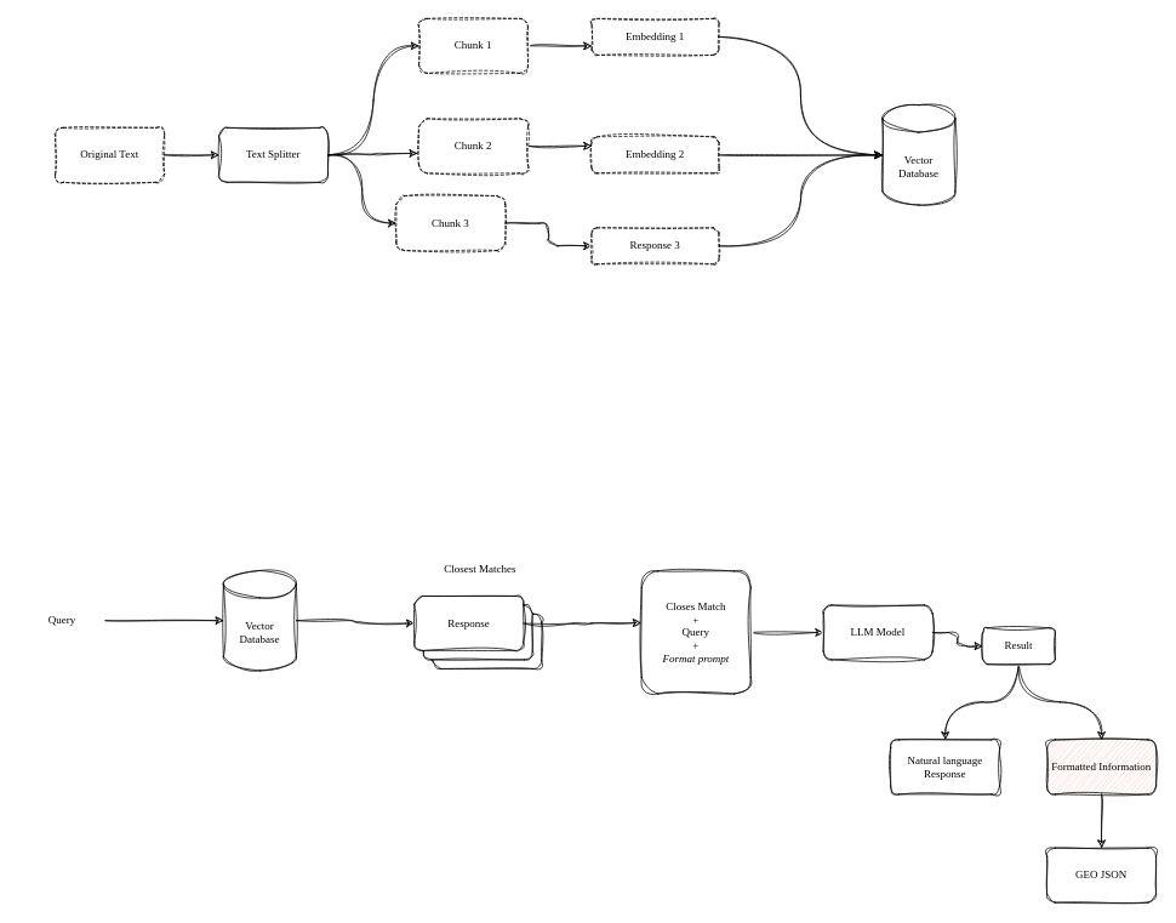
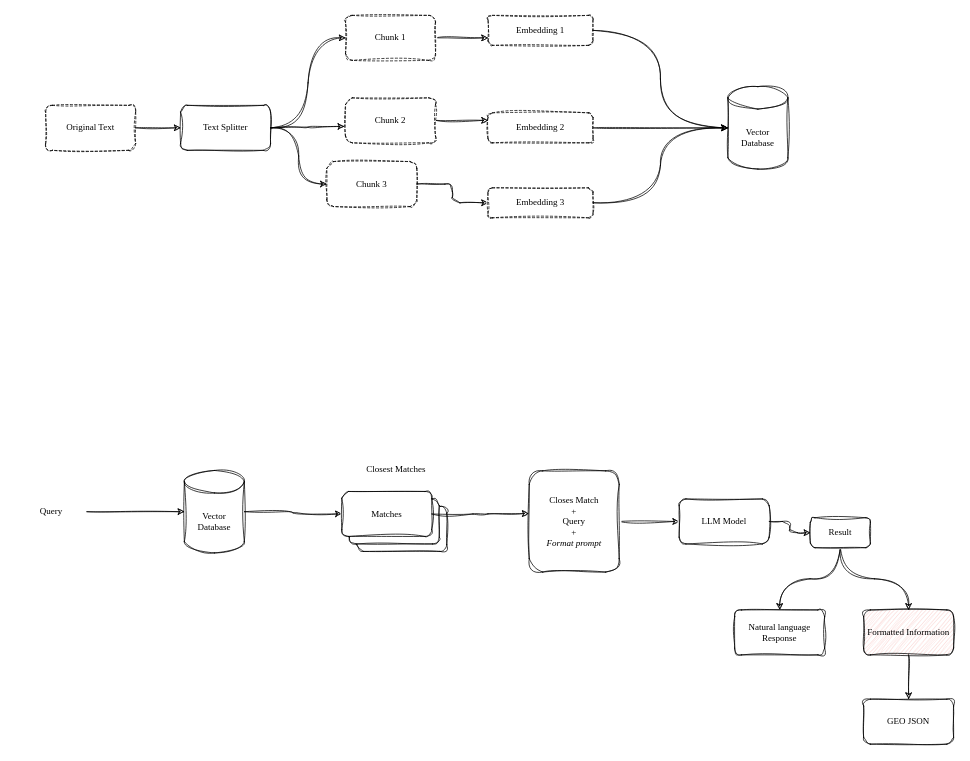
  <mxCell id="0" />
  <mxCell id="1" parent="0" />
  <mxCell id="2" value="" style="rounded=1;whiteSpace=wrap;html=1;labelBackgroundColor=none;sketch=1;curveFitting=1;jiggle=2;fontFamily=Verdana;" vertex="1" parent="1"><mxGeometry x="475" y="675" width="120" height="60" as="geometry" /></mxCell>
  <mxCell id="3" value="" style="rounded=1;whiteSpace=wrap;html=1;labelBackgroundColor=none;sketch=1;curveFitting=1;jiggle=2;fontFamily=Verdana;" vertex="1" parent="1"><mxGeometry x="465" y="665" width="120" height="60" as="geometry" /></mxCell>
  <mxCell id="4" style="edgeStyle=orthogonalEdgeStyle;rounded=1;orthogonalLoop=1;jettySize=auto;html=1;entryX=0;entryY=0.5;entryDx=0;entryDy=0;labelBackgroundColor=none;fontColor=default;sketch=1;curveFitting=1;jiggle=2;fontFamily=Verdana;" edge="1" parent="1" source="5" target="8"><mxGeometry relative="1" as="geometry" /></mxCell>
  <mxCell id="5" value="Original Text" style="whiteSpace=wrap;html=1;dashed=1;labelBackgroundColor=none;rounded=1;sketch=1;curveFitting=1;jiggle=2;fontFamily=Verdana;" vertex="1" parent="1"><mxGeometry x="60" y="140" width="120" height="60" as="geometry" /></mxCell>
  <mxCell id="6" style="edgeStyle=orthogonalEdgeStyle;rounded=1;orthogonalLoop=1;jettySize=auto;html=1;entryX=0;entryY=0.5;entryDx=0;entryDy=0;curved=1;labelBackgroundColor=none;fontColor=default;sketch=1;curveFitting=1;jiggle=2;fontFamily=Verdana;" edge="1" parent="1" source="8" target="10"><mxGeometry relative="1" as="geometry" /></mxCell>
  <mxCell id="7" style="edgeStyle=orthogonalEdgeStyle;rounded=1;orthogonalLoop=1;jettySize=auto;html=1;entryX=0;entryY=0.5;entryDx=0;entryDy=0;curved=1;labelBackgroundColor=none;fontColor=default;sketch=1;curveFitting=1;jiggle=2;fontFamily=Verdana;" edge="1" parent="1" source="8" target="14"><mxGeometry relative="1" as="geometry" /></mxCell>
  <mxCell id="8" value="Text Splitter" style="whiteSpace=wrap;html=1;labelBackgroundColor=none;rounded=1;sketch=1;curveFitting=1;jiggle=2;fontFamily=Verdana;" vertex="1" parent="1"><mxGeometry x="240" y="140" width="120" height="60" as="geometry" /></mxCell>
  <mxCell id="9" style="edgeStyle=orthogonalEdgeStyle;rounded=1;orthogonalLoop=1;jettySize=auto;html=1;entryX=0;entryY=0.75;entryDx=0;entryDy=0;labelBackgroundColor=none;fontColor=default;sketch=1;curveFitting=1;jiggle=2;fontFamily=Verdana;" edge="1" parent="1" source="10" target="16"><mxGeometry relative="1" as="geometry" /></mxCell>
  <mxCell id="10" value="Chunk 1" style="whiteSpace=wrap;html=1;dashed=1;labelBackgroundColor=none;rounded=1;sketch=1;curveFitting=1;jiggle=2;fontFamily=Verdana;" vertex="1" parent="1"><mxGeometry x="460" y="20" width="120" height="60" as="geometry" /></mxCell>
  <mxCell id="11" style="edgeStyle=orthogonalEdgeStyle;rounded=1;orthogonalLoop=1;jettySize=auto;html=1;entryX=0;entryY=0.25;entryDx=0;entryDy=0;labelBackgroundColor=none;fontColor=default;sketch=1;curveFitting=1;jiggle=2;fontFamily=Verdana;" edge="1" parent="1" source="12" target="18"><mxGeometry relative="1" as="geometry" /></mxCell>
  <mxCell id="12" value="Chunk 2" style="whiteSpace=wrap;html=1;dashed=1;labelBackgroundColor=none;rounded=1;sketch=1;curveFitting=1;jiggle=2;fontFamily=Verdana;" vertex="1" parent="1"><mxGeometry x="460" y="130" width="120" height="60" as="geometry" /></mxCell>
  <mxCell id="13" style="edgeStyle=orthogonalEdgeStyle;rounded=1;orthogonalLoop=1;jettySize=auto;html=1;entryX=0;entryY=0.5;entryDx=0;entryDy=0;labelBackgroundColor=none;fontColor=default;sketch=1;curveFitting=1;jiggle=2;fontFamily=Verdana;" edge="1" parent="1" source="14" target="17"><mxGeometry relative="1" as="geometry" /></mxCell>
  <mxCell id="14" value="Chunk 3" style="whiteSpace=wrap;html=1;dashed=1;labelBackgroundColor=none;rounded=1;sketch=1;curveFitting=1;jiggle=2;fontFamily=Verdana;" vertex="1" parent="1"><mxGeometry x="435" y="215" width="120" height="60" as="geometry" /></mxCell>
  <mxCell id="15" style="edgeStyle=orthogonalEdgeStyle;rounded=1;orthogonalLoop=1;jettySize=auto;html=1;entryX=-0.014;entryY=0.636;entryDx=0;entryDy=0;entryPerimeter=0;curved=1;labelBackgroundColor=none;fontColor=default;sketch=1;curveFitting=1;jiggle=2;fontFamily=Verdana;" edge="1" parent="1" source="8" target="12"><mxGeometry relative="1" as="geometry" /></mxCell>
  <mxCell id="16" value="Embedding 1" style="whiteSpace=wrap;html=1;labelBackgroundColor=none;rounded=1;sketch=1;curveFitting=1;jiggle=2;fontFamily=Verdana;dashed=1;" vertex="1" parent="1"><mxGeometry x="650" y="20" width="140" height="40" as="geometry" /></mxCell>
- <mxCell id="17" value="Response 3" style="whiteSpace=wrap;html=1;labelBackgroundColor=none;rounded=1;sketch=1;curveFitting=1;jiggle=2;fontFamily=Verdana;dashed=1;" vertex="1" parent="1"><mxGeometry x="650" y="250" width="140" height="40" as="geometry" /></mxCell>
+ <mxCell id="17" value="Embedding 3" style="whiteSpace=wrap;html=1;labelBackgroundColor=none;rounded=1;sketch=1;curveFitting=1;jiggle=2;fontFamily=Verdana;dashed=1;" vertex="1" parent="1"><mxGeometry x="650" y="250" width="140" height="40" as="geometry" /></mxCell>
  <mxCell id="18" value="Embedding 2" style="whiteSpace=wrap;html=1;labelBackgroundColor=none;rounded=1;sketch=1;curveFitting=1;jiggle=2;fontFamily=Verdana;dashed=1;" vertex="1" parent="1"><mxGeometry x="650" y="150" width="140" height="40" as="geometry" /></mxCell>
  <mxCell id="19" value="Vector Database" style="shape=cylinder3;whiteSpace=wrap;html=1;boundedLbl=1;backgroundOutline=1;size=15;labelBackgroundColor=none;rounded=1;sketch=1;curveFitting=1;jiggle=2;fontFamily=Verdana;" vertex="1" parent="1"><mxGeometry x="970" y="115" width="80" height="110" as="geometry" /></mxCell>
  <mxCell id="20" style="rounded=1;orthogonalLoop=1;jettySize=auto;html=1;entryX=0;entryY=0.5;entryDx=0;entryDy=0;entryPerimeter=0;edgeStyle=orthogonalEdgeStyle;curved=1;labelBackgroundColor=none;fontColor=default;sketch=1;curveFitting=1;jiggle=2;fontFamily=Verdana;" edge="1" parent="1" source="16" target="19"><mxGeometry relative="1" as="geometry" /></mxCell>
  <mxCell id="21" style="rounded=1;orthogonalLoop=1;jettySize=auto;html=1;entryX=0;entryY=0.5;entryDx=0;entryDy=0;entryPerimeter=0;edgeStyle=orthogonalEdgeStyle;curved=1;labelBackgroundColor=none;fontColor=default;sketch=1;curveFitting=1;jiggle=2;fontFamily=Verdana;" edge="1" parent="1" source="18" target="19"><mxGeometry relative="1" as="geometry" /></mxCell>
  <mxCell id="22" style="rounded=1;orthogonalLoop=1;jettySize=auto;html=1;entryX=0;entryY=0.5;entryDx=0;entryDy=0;entryPerimeter=0;edgeStyle=orthogonalEdgeStyle;curved=1;labelBackgroundColor=none;fontColor=default;sketch=1;curveFitting=1;jiggle=2;fontFamily=Verdana;" edge="1" parent="1" source="17" target="19"><mxGeometry relative="1" as="geometry" /></mxCell>
  <mxCell id="23" style="edgeStyle=orthogonalEdgeStyle;rounded=1;orthogonalLoop=1;jettySize=auto;html=1;entryX=0;entryY=0.5;entryDx=0;entryDy=0;curved=1;labelBackgroundColor=none;fontColor=default;sketch=1;curveFitting=1;jiggle=2;fontFamily=Verdana;" edge="1" parent="1" source="24" target="27"><mxGeometry relative="1" as="geometry" /></mxCell>
  <mxCell id="24" value="Vector Database" style="shape=cylinder3;whiteSpace=wrap;html=1;boundedLbl=1;backgroundOutline=1;size=15;labelBackgroundColor=none;rounded=1;sketch=1;curveFitting=1;jiggle=2;fontFamily=Verdana;" vertex="1" parent="1"><mxGeometry x="245" y="627" width="80" height="110" as="geometry" /></mxCell>
  <mxCell id="25" value="Query" style="text;strokeColor=none;align=center;fillColor=none;html=1;verticalAlign=middle;whiteSpace=wrap;rounded=1;labelBackgroundColor=none;sketch=1;curveFitting=1;jiggle=2;fontFamily=Verdana;" vertex="1" parent="1"><mxGeometry y="663" width="95" height="38" as="geometry" x="20" /></mxCell>
  <mxCell id="26" style="edgeStyle=orthogonalEdgeStyle;rounded=1;orthogonalLoop=1;jettySize=auto;html=1;entryX=0;entryY=0.5;entryDx=0;entryDy=0;entryPerimeter=0;labelBackgroundColor=none;fontColor=default;sketch=1;curveFitting=1;jiggle=2;fontFamily=Verdana;" edge="1" parent="1" source="25" target="24"><mxGeometry relative="1" as="geometry" /></mxCell>
- <mxCell id="27" value="Response" style="rounded=1;whiteSpace=wrap;html=1;labelBackgroundColor=none;sketch=1;curveFitting=1;jiggle=2;fontFamily=Verdana;" vertex="1" parent="1"><mxGeometry x="455" y="655" width="120" height="60" as="geometry" /></mxCell>
+ <mxCell id="27" value="Matches" style="rounded=1;whiteSpace=wrap;html=1;labelBackgroundColor=none;sketch=1;curveFitting=1;jiggle=2;fontFamily=Verdana;" vertex="1" parent="1"><mxGeometry x="455" y="655" width="120" height="60" as="geometry" /></mxCell>
  <mxCell id="28" value="Closest Matches" style="text;strokeColor=none;align=center;fillColor=none;html=1;verticalAlign=middle;whiteSpace=wrap;rounded=1;labelBackgroundColor=none;sketch=1;curveFitting=1;jiggle=2;fontFamily=Verdana;" vertex="1" parent="1"><mxGeometry x="470" y="610" width="115" height="30" as="geometry" /></mxCell>
  <mxCell id="29" style="edgeStyle=orthogonalEdgeStyle;rounded=1;orthogonalLoop=1;jettySize=auto;html=1;entryX=0;entryY=0.5;entryDx=0;entryDy=0;labelBackgroundColor=none;fontColor=default;sketch=1;curveFitting=1;jiggle=2;fontFamily=Verdana;" edge="1" parent="1" source="30" target="33"><mxGeometry relative="1" as="geometry" /></mxCell>
  <mxCell id="30" value="Closes Match&lt;div&gt;+&lt;/div&gt;&lt;div&gt;Query&lt;/div&gt;&lt;div&gt;+&lt;/div&gt;&lt;div&gt;&lt;i&gt;Format prompt&lt;/i&gt;&lt;/div&gt;" style="whiteSpace=wrap;html=1;labelBackgroundColor=none;rounded=1;sketch=1;curveFitting=1;jiggle=2;fontFamily=Verdana;" vertex="1" parent="1"><mxGeometry x="705" y="627.5" width="120" height="135" as="geometry" /></mxCell>
  <mxCell id="31" style="edgeStyle=orthogonalEdgeStyle;rounded=1;orthogonalLoop=1;jettySize=auto;html=1;entryX=-0.007;entryY=0.422;entryDx=0;entryDy=0;entryPerimeter=0;labelBackgroundColor=none;fontColor=default;sketch=1;curveFitting=1;jiggle=2;fontFamily=Verdana;" edge="1" parent="1" source="27" target="30"><mxGeometry relative="1" as="geometry" /></mxCell>
  <mxCell id="32" style="edgeStyle=orthogonalEdgeStyle;rounded=1;orthogonalLoop=1;jettySize=auto;html=1;entryX=0;entryY=0.5;entryDx=0;entryDy=0;labelBackgroundColor=none;fontColor=default;sketch=1;curveFitting=1;jiggle=2;fontFamily=Verdana;" edge="1" parent="1" source="33" target="36"><mxGeometry relative="1" as="geometry" /></mxCell>
  <mxCell id="33" value="LLM Model" style="whiteSpace=wrap;html=1;labelBackgroundColor=none;rounded=1;sketch=1;curveFitting=1;jiggle=2;fontFamily=Verdana;" vertex="1" parent="1"><mxGeometry x="905" y="665" width="120" height="60" as="geometry" /></mxCell>
  <mxCell id="34" style="edgeStyle=orthogonalEdgeStyle;rounded=1;sketch=1;hachureGap=4;jiggle=2;curveFitting=1;orthogonalLoop=1;jettySize=auto;html=1;entryX=0.5;entryY=0;entryDx=0;entryDy=0;fontFamily=Architects Daughter;fontSource=https%3A%2F%2Ffonts.googleapis.com%2Fcss%3Ffamily%3DArchitects%2BDaughter;curved=1;" edge="1" parent="1" source="36" target="37"><mxGeometry relative="1" as="geometry" /></mxCell>
  <mxCell id="35" style="edgeStyle=orthogonalEdgeStyle;rounded=1;sketch=1;hachureGap=4;jiggle=2;curveFitting=1;orthogonalLoop=1;jettySize=auto;html=1;fontFamily=Architects Daughter;fontSource=https%3A%2F%2Ffonts.googleapis.com%2Fcss%3Ffamily%3DArchitects%2BDaughter;curved=1;" edge="1" parent="1" source="36" target="39"><mxGeometry relative="1" as="geometry" /></mxCell>
  <mxCell id="36" value="Result" style="whiteSpace=wrap;html=1;labelBackgroundColor=none;rounded=1;sketch=1;curveFitting=1;jiggle=2;fontFamily=Verdana;" vertex="1" parent="1"><mxGeometry x="1080" y="690" width="80" height="40" as="geometry" /></mxCell>
  <mxCell id="37" value="Natural language Response" style="whiteSpace=wrap;html=1;rounded=1;sketch=1;hachureGap=4;jiggle=2;curveFitting=1;fontFamily=Verdana;" vertex="1" parent="1"><mxGeometry x="978.997" y="813.001" width="120" height="60" as="geometry" /></mxCell>
  <mxCell id="38" style="edgeStyle=orthogonalEdgeStyle;rounded=1;sketch=1;hachureGap=4;jiggle=2;curveFitting=1;orthogonalLoop=1;jettySize=auto;html=1;entryX=0.5;entryY=0;entryDx=0;entryDy=0;fontFamily=Verdana;" edge="1" parent="1" source="39" target="40"><mxGeometry relative="1" as="geometry" /></mxCell>
  <mxCell id="39" value="Formatted Information" style="whiteSpace=wrap;html=1;rounded=1;sketch=1;hachureGap=4;jiggle=2;curveFitting=1;fontFamily=Verdana;fillColor=#f8cecc;" vertex="1" parent="1"><mxGeometry x="1150.997" y="813.001" width="120" height="60" as="geometry" /></mxCell>
  <mxCell id="40" value="GEO JSON" style="whiteSpace=wrap;html=1;rounded=1;sketch=1;hachureGap=4;jiggle=2;curveFitting=1;fontFamily=Verdana;" vertex="1" parent="1"><mxGeometry x="1150.997" y="932.001" width="120" height="60" as="geometry" /></mxCell>
